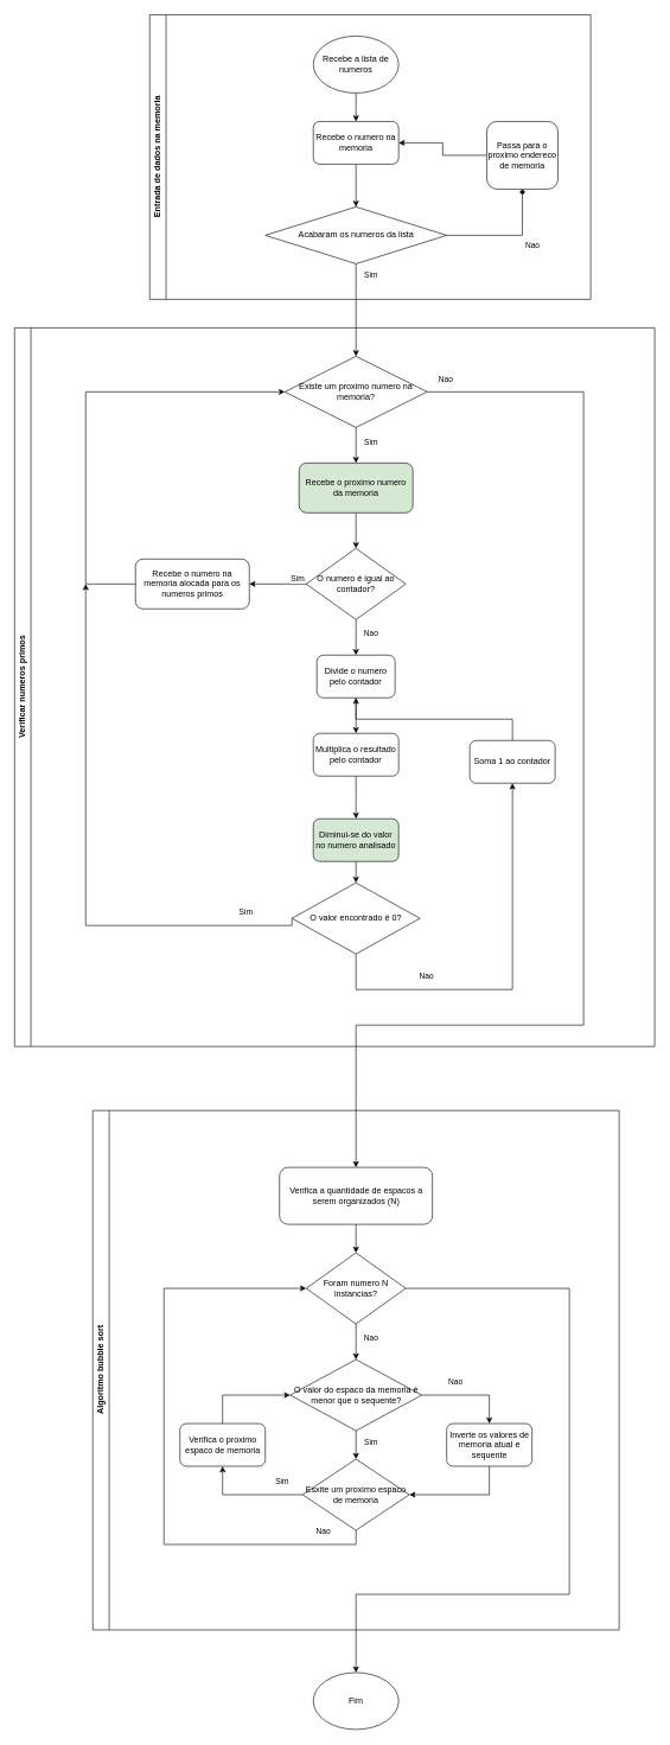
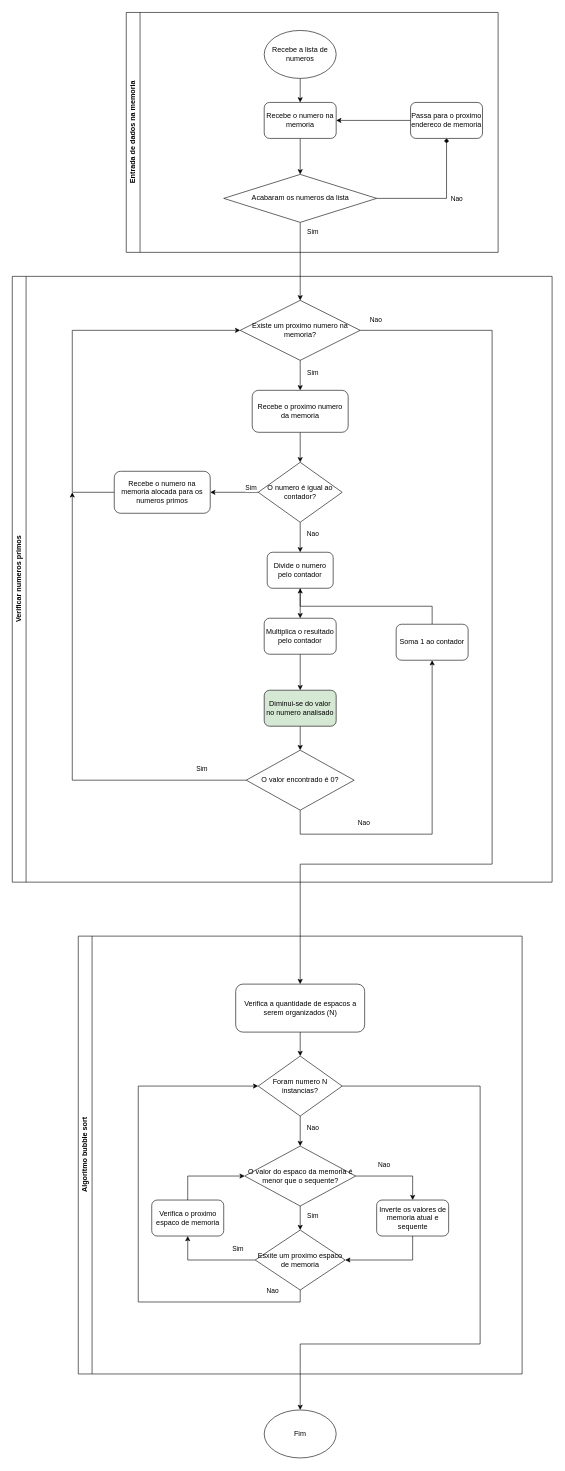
  <mxCell id="0" />
  <mxCell id="1" parent="0" />
  <mxCell id="2" style="edgeStyle=orthogonalEdgeStyle;rounded=0;orthogonalLoop=1;jettySize=auto;html=1;exitX=0.5;exitY=1;exitDx=0;exitDy=0;entryX=0.5;entryY=0;entryDx=0;entryDy=0;" edge="1" parent="1" source="3"><mxGeometry relative="1" as="geometry"><mxPoint x="500" y="170" as="targetPoint" /></mxGeometry></mxCell>
  <mxCell id="3" value="&lt;div&gt;Recebe a lista de numeros&lt;/div&gt;" style="ellipse;whiteSpace=wrap;html=1;" vertex="1" parent="1"><mxGeometry x="440" y="50" width="120" height="80" as="geometry" /></mxCell>
  <mxCell id="4" style="edgeStyle=orthogonalEdgeStyle;rounded=0;orthogonalLoop=1;jettySize=auto;html=1;exitX=0.5;exitY=1;exitDx=0;exitDy=0;entryX=0.5;entryY=0;entryDx=0;entryDy=0;" edge="1" parent="1" source="5" target="10"><mxGeometry relative="1" as="geometry" /></mxCell>
  <mxCell id="5" value="Recebe o numero na memoria" style="rounded=1;whiteSpace=wrap;html=1;" vertex="1" parent="1"><mxGeometry x="440" y="170" width="120" height="60" as="geometry" /></mxCell>
  <mxCell id="6" style="edgeStyle=orthogonalEdgeStyle;rounded=0;orthogonalLoop=1;jettySize=auto;html=1;exitX=1;exitY=0.5;exitDx=0;exitDy=0;endArrow=diamond;" edge="1" parent="1" source="10" target="12"><mxGeometry relative="1" as="geometry" /></mxCell>
  <mxCell id="7" value="Nao" style="edgeLabel;html=1;align=center;verticalAlign=middle;resizable=0;points=[];" vertex="1" connectable="0" parent="6"><mxGeometry x="0.205" y="1" relative="1" as="geometry"><mxPoint x="17" y="14" as="offset" /></mxGeometry></mxCell>
  <mxCell id="8" style="edgeStyle=orthogonalEdgeStyle;rounded=0;orthogonalLoop=1;jettySize=auto;html=1;exitX=0.5;exitY=1;exitDx=0;exitDy=0;entryX=0.5;entryY=0;entryDx=0;entryDy=0;" edge="1" parent="1" source="10" target="33"><mxGeometry relative="1" as="geometry"><mxPoint x="500" y="510" as="targetPoint" /></mxGeometry></mxCell>
  <mxCell id="9" value="Sim" style="edgeLabel;html=1;align=center;verticalAlign=middle;resizable=0;points=[];" vertex="1" connectable="0" parent="8"><mxGeometry x="0.093" y="-1" relative="1" as="geometry"><mxPoint x="21" y="-56" as="offset" /></mxGeometry></mxCell>
  <mxCell id="10" value="Acabaram os numeros da lista" style="rhombus;whiteSpace=wrap;html=1;" vertex="1" parent="1"><mxGeometry x="372.5" y="290" width="255" height="80" as="geometry" /></mxCell>
  <mxCell id="11" style="edgeStyle=orthogonalEdgeStyle;rounded=0;orthogonalLoop=1;jettySize=auto;html=1;exitX=0;exitY=0.5;exitDx=0;exitDy=0;entryX=1;entryY=0.5;entryDx=0;entryDy=0;" edge="1" parent="1" source="12" target="5"><mxGeometry relative="1" as="geometry" /></mxCell>
- <mxCell id="12" value="Passa para o proximo endereco de memoria" style="rounded=1;whiteSpace=wrap;html=1;" vertex="1" parent="1"><mxGeometry x="684" y="170" width="100" height="95" as="geometry" /></mxCell>
+ <mxCell id="12" value="Passa para o proximo endereco de memoria" style="rounded=1;whiteSpace=wrap;html=1;" vertex="1" parent="1"><mxGeometry x="684" y="170" width="120" height="60" as="geometry" /></mxCell>
  <mxCell id="13" value="&lt;div&gt;Entrada de dados na memoria&lt;/div&gt;" style="swimlane;horizontal=0;whiteSpace=wrap;html=1;" vertex="1" parent="1"><mxGeometry x="210" y="20" width="620" height="400" as="geometry" /></mxCell>
  <mxCell id="14" style="edgeStyle=orthogonalEdgeStyle;rounded=0;orthogonalLoop=1;jettySize=auto;html=1;exitX=0.5;exitY=1;exitDx=0;exitDy=0;entryX=0.5;entryY=0;entryDx=0;entryDy=0;" edge="1" parent="1" source="16" target="18"><mxGeometry relative="1" as="geometry" /></mxCell>
  <mxCell id="15" value="Nao" style="edgeLabel;html=1;align=center;verticalAlign=middle;resizable=0;points=[];" vertex="1" connectable="0" parent="14"><mxGeometry x="0.053" y="3" relative="1" as="geometry"><mxPoint x="17" y="-7" as="offset" /></mxGeometry></mxCell>
  <mxCell id="16" value="O numero é igual ao contador?" style="rhombus;whiteSpace=wrap;html=1;" vertex="1" parent="1"><mxGeometry x="430" y="770" width="140" height="100" as="geometry" /></mxCell>
  <mxCell id="17" style="edgeStyle=orthogonalEdgeStyle;rounded=0;orthogonalLoop=1;jettySize=auto;html=1;exitX=0.5;exitY=1;exitDx=0;exitDy=0;entryX=0.5;entryY=0;entryDx=0;entryDy=0;" edge="1" parent="1" source="18" target="20"><mxGeometry relative="1" as="geometry" /></mxCell>
  <mxCell id="18" value="Divide o numero pelo contador" style="rounded=1;whiteSpace=wrap;html=1;" vertex="1" parent="1"><mxGeometry x="445" y="920" width="110" height="60" as="geometry" /></mxCell>
  <mxCell id="19" style="edgeStyle=orthogonalEdgeStyle;rounded=0;orthogonalLoop=1;jettySize=auto;html=1;exitX=0.5;exitY=1;exitDx=0;exitDy=0;entryX=0.5;entryY=0;entryDx=0;entryDy=0;" edge="1" parent="1" source="20"><mxGeometry relative="1" as="geometry"><mxPoint x="500" y="1150" as="targetPoint" /></mxGeometry></mxCell>
  <mxCell id="20" value="Multiplica o resultado pelo contador" style="rounded=1;whiteSpace=wrap;html=1;" vertex="1" parent="1"><mxGeometry x="440" y="1030" width="120" height="60" as="geometry" /></mxCell>
  <mxCell id="21" style="edgeStyle=orthogonalEdgeStyle;rounded=0;orthogonalLoop=1;jettySize=auto;html=1;exitX=0.5;exitY=1;exitDx=0;exitDy=0;entryX=0.5;entryY=0;entryDx=0;entryDy=0;" edge="1" parent="1" source="22" target="25"><mxGeometry relative="1" as="geometry" /></mxCell>
  <mxCell id="22" value="Diminui-se do valor no numero analisado " style="rounded=1;whiteSpace=wrap;html=1;fillColor=#d5e8d4;" vertex="1" parent="1"><mxGeometry x="440" y="1150" width="120" height="60" as="geometry" /></mxCell>
  <mxCell id="23" style="edgeStyle=orthogonalEdgeStyle;rounded=0;orthogonalLoop=1;jettySize=auto;html=1;exitX=0.5;exitY=1;exitDx=0;exitDy=0;entryX=0.5;entryY=1;entryDx=0;entryDy=0;" edge="1" parent="1" source="25" target="27"><mxGeometry relative="1" as="geometry"><Array as="points"><mxPoint x="500" y="1390" /><mxPoint x="720" y="1390" /></Array></mxGeometry></mxCell>
  <mxCell id="24" value="&lt;div&gt;Nao&lt;/div&gt;" style="edgeLabel;html=1;align=center;verticalAlign=middle;resizable=0;points=[];" vertex="1" connectable="0" parent="23"><mxGeometry x="-0.3" y="4" relative="1" as="geometry"><mxPoint x="-48" y="-16" as="offset" /></mxGeometry></mxCell>
- <mxCell id="25" value="O valor encontrado é 0?" style="rhombus;whiteSpace=wrap;html=1;" vertex="1" parent="1"><mxGeometry x="410" y="1240" width="180" height="100" as="geometry" /></mxCell>
+ <mxCell id="25" value="O valor encontrado é 0?" style="rhombus;whiteSpace=wrap;html=1;" vertex="1" parent="1"><mxGeometry x="410" y="1250" width="180" height="100" as="geometry" /></mxCell>
  <mxCell id="26" style="edgeStyle=orthogonalEdgeStyle;rounded=0;orthogonalLoop=1;jettySize=auto;html=1;exitX=0.5;exitY=0;exitDx=0;exitDy=0;" edge="1" parent="1" source="27" target="18"><mxGeometry relative="1" as="geometry"><mxPoint x="990" y="830" as="targetPoint" /></mxGeometry></mxCell>
  <mxCell id="27" value="Soma 1 ao contador" style="rounded=1;whiteSpace=wrap;html=1;" vertex="1" parent="1"><mxGeometry x="660" y="1040" width="120" height="60" as="geometry" /></mxCell>
  <mxCell id="28" value="Verificar numeros primos" style="swimlane;horizontal=0;whiteSpace=wrap;html=1;" vertex="1" parent="1"><mxGeometry x="20" y="460" width="900" height="1010" as="geometry" /></mxCell>
  <mxCell id="29" style="edgeStyle=orthogonalEdgeStyle;rounded=0;orthogonalLoop=1;jettySize=auto;html=1;exitX=0.5;exitY=1;exitDx=0;exitDy=0;entryX=0.5;entryY=0;entryDx=0;entryDy=0;" edge="1" parent="1" source="33" target="35"><mxGeometry relative="1" as="geometry" /></mxCell>
  <mxCell id="30" value="&lt;div&gt;Sim&lt;/div&gt;" style="edgeLabel;html=1;align=center;verticalAlign=middle;resizable=0;points=[];" vertex="1" connectable="0" parent="29"><mxGeometry x="-0.52" y="-6" relative="1" as="geometry"><mxPoint x="26" y="8" as="offset" /></mxGeometry></mxCell>
  <mxCell id="31" style="edgeStyle=orthogonalEdgeStyle;rounded=0;orthogonalLoop=1;jettySize=auto;html=1;exitX=1;exitY=0.5;exitDx=0;exitDy=0;entryX=0.5;entryY=0;entryDx=0;entryDy=0;" edge="1" parent="1" source="33" target="44"><mxGeometry relative="1" as="geometry"><mxPoint x="505" y="1640" as="targetPoint" /><Array as="points"><mxPoint x="820" y="550" /><mxPoint x="820" y="1440" /><mxPoint x="500" y="1440" /></Array></mxGeometry></mxCell>
  <mxCell id="32" value="&lt;div&gt;Nao&lt;/div&gt;" style="edgeLabel;html=1;align=center;verticalAlign=middle;resizable=0;points=[];" vertex="1" connectable="0" parent="31"><mxGeometry x="-0.725" y="-2" relative="1" as="geometry"><mxPoint x="-193" y="-22" as="offset" /></mxGeometry></mxCell>
  <mxCell id="33" value="&lt;div&gt;Existe um proximo numero na memoria?&lt;/div&gt;" style="rhombus;whiteSpace=wrap;html=1;" vertex="1" parent="1"><mxGeometry x="400" y="500" width="200" height="100" as="geometry" /></mxCell>
  <mxCell id="34" style="edgeStyle=orthogonalEdgeStyle;rounded=0;orthogonalLoop=1;jettySize=auto;html=1;exitX=0.5;exitY=1;exitDx=0;exitDy=0;entryX=0.5;entryY=0;entryDx=0;entryDy=0;" edge="1" parent="1" source="35" target="16"><mxGeometry relative="1" as="geometry" /></mxCell>
- <mxCell id="35" value="Recebe o proximo numero da memoria" style="rounded=1;whiteSpace=wrap;html=1;fillColor=#d5e8d4;" vertex="1" parent="1"><mxGeometry x="420" y="650" width="160" height="70" as="geometry" /></mxCell>
+ <mxCell id="35" value="Recebe o proximo numero da memoria" style="rounded=1;whiteSpace=wrap;html=1;" vertex="1" parent="1"><mxGeometry x="420" y="650" width="160" height="70" as="geometry" /></mxCell>
  <mxCell id="36" style="edgeStyle=orthogonalEdgeStyle;rounded=0;orthogonalLoop=1;jettySize=auto;html=1;exitX=0;exitY=0.5;exitDx=0;exitDy=0;entryX=1;entryY=0.5;entryDx=0;entryDy=0;" edge="1" parent="1" source="16" target="39"><mxGeometry relative="1" as="geometry"><mxPoint x="325" y="1069.41" as="targetPoint" /><mxPoint x="235" y="1069.41" as="sourcePoint" /></mxGeometry></mxCell>
  <mxCell id="37" value="Sim" style="edgeLabel;html=1;align=center;verticalAlign=middle;resizable=0;points=[];" vertex="1" connectable="0" parent="36"><mxGeometry x="-0.381" y="1" relative="1" as="geometry"><mxPoint x="12" y="-9" as="offset" /></mxGeometry></mxCell>
  <mxCell id="38" style="edgeStyle=orthogonalEdgeStyle;rounded=0;orthogonalLoop=1;jettySize=auto;html=1;exitX=0;exitY=0.5;exitDx=0;exitDy=0;entryX=0;entryY=0.5;entryDx=0;entryDy=0;" edge="1" parent="1" source="39" target="33"><mxGeometry relative="1" as="geometry"><Array as="points"><mxPoint x="120" y="820" /><mxPoint x="120" y="550" /></Array></mxGeometry></mxCell>
  <mxCell id="39" value="Recebe o numero na memoria alocada para os numeros primos" style="rounded=1;whiteSpace=wrap;html=1;" vertex="1" parent="1"><mxGeometry x="190" y="785" width="160" height="70" as="geometry" /></mxCell>
  <mxCell id="40" style="edgeStyle=orthogonalEdgeStyle;rounded=0;orthogonalLoop=1;jettySize=auto;html=1;exitX=0;exitY=0.5;exitDx=0;exitDy=0;" edge="1" parent="1" source="25"><mxGeometry relative="1" as="geometry"><mxPoint x="120" y="820" as="targetPoint" /><mxPoint x="70" y="1400" as="sourcePoint" /><Array as="points"><mxPoint x="120" y="1300" /><mxPoint x="120" y="820" /></Array></mxGeometry></mxCell>
  <mxCell id="41" value="&lt;div&gt;Sim&lt;/div&gt;" style="edgeLabel;html=1;align=center;verticalAlign=middle;resizable=0;points=[];" vertex="1" connectable="0" parent="40"><mxGeometry x="-0.769" y="3" relative="1" as="geometry"><mxPoint x="14" y="-23" as="offset" /></mxGeometry></mxCell>
  <mxCell id="42" value="Algoritmo bubble sort" style="swimlane;horizontal=0;whiteSpace=wrap;html=1;" vertex="1" parent="1"><mxGeometry x="130" y="1560" width="740" height="730" as="geometry" /></mxCell>
  <mxCell id="43" style="edgeStyle=orthogonalEdgeStyle;rounded=0;orthogonalLoop=1;jettySize=auto;html=1;exitX=0.5;exitY=1;exitDx=0;exitDy=0;entryX=0.5;entryY=0;entryDx=0;entryDy=0;" edge="1" parent="1" source="44" target="49"><mxGeometry relative="1" as="geometry" /></mxCell>
  <mxCell id="44" value="Verifica a quantidade de espacos a serem organizados (N)" style="rounded=1;whiteSpace=wrap;html=1;" vertex="1" parent="1"><mxGeometry x="392.5" y="1640" width="215" height="80" as="geometry" /></mxCell>
  <mxCell id="45" value="Fim" style="ellipse;whiteSpace=wrap;html=1;" vertex="1" parent="1"><mxGeometry x="440" y="2350" width="120" height="80" as="geometry" /></mxCell>
  <mxCell id="46" style="edgeStyle=orthogonalEdgeStyle;rounded=0;orthogonalLoop=1;jettySize=auto;html=1;exitX=0.5;exitY=1;exitDx=0;exitDy=0;entryX=0.5;entryY=0;entryDx=0;entryDy=0;" edge="1" parent="1" source="49"><mxGeometry relative="1" as="geometry"><mxPoint x="500" y="1910" as="targetPoint" /></mxGeometry></mxCell>
  <mxCell id="47" value="Nao" style="edgeLabel;html=1;align=center;verticalAlign=middle;resizable=0;points=[];" vertex="1" connectable="0" parent="46"><mxGeometry x="0.053" y="3" relative="1" as="geometry"><mxPoint x="17" y="-7" as="offset" /></mxGeometry></mxCell>
  <mxCell id="48" style="edgeStyle=orthogonalEdgeStyle;rounded=0;orthogonalLoop=1;jettySize=auto;html=1;exitX=1;exitY=0.5;exitDx=0;exitDy=0;entryX=0.5;entryY=0;entryDx=0;entryDy=0;" edge="1" parent="1" source="49" target="45"><mxGeometry relative="1" as="geometry"><mxPoint x="640" y="2320" as="targetPoint" /><Array as="points"><mxPoint x="800" y="1810" /><mxPoint x="800" y="2240" /><mxPoint x="500" y="2240" /></Array></mxGeometry></mxCell>
  <mxCell id="49" value="Foram numero N instancias?" style="rhombus;whiteSpace=wrap;html=1;" vertex="1" parent="1"><mxGeometry x="430" y="1760" width="140" height="100" as="geometry" /></mxCell>
  <mxCell id="50" style="edgeStyle=orthogonalEdgeStyle;rounded=0;orthogonalLoop=1;jettySize=auto;html=1;exitX=0.5;exitY=1;exitDx=0;exitDy=0;entryX=0.5;entryY=0;entryDx=0;entryDy=0;" edge="1" parent="1" source="54"><mxGeometry relative="1" as="geometry"><mxPoint x="500" y="2050" as="targetPoint" /></mxGeometry></mxCell>
  <mxCell id="51" value="Sim" style="edgeLabel;html=1;align=center;verticalAlign=middle;resizable=0;points=[];" vertex="1" connectable="0" parent="50"><mxGeometry x="-0.272" y="-1" relative="1" as="geometry"><mxPoint x="21" as="offset" /></mxGeometry></mxCell>
  <mxCell id="52" style="edgeStyle=orthogonalEdgeStyle;rounded=0;orthogonalLoop=1;jettySize=auto;html=1;exitX=1;exitY=0.5;exitDx=0;exitDy=0;entryX=0.5;entryY=0;entryDx=0;entryDy=0;" edge="1" parent="1" source="54" target="63"><mxGeometry relative="1" as="geometry" /></mxCell>
  <mxCell id="53" value="Nao" style="edgeLabel;html=1;align=center;verticalAlign=middle;resizable=0;points=[];" vertex="1" connectable="0" parent="52"><mxGeometry x="-0.178" y="-4" relative="1" as="geometry"><mxPoint x="-8" y="-24" as="offset" /></mxGeometry></mxCell>
  <mxCell id="54" value="O valor do espaco da memoria é menor que o sequente?" style="rhombus;whiteSpace=wrap;html=1;" vertex="1" parent="1"><mxGeometry x="407.5" y="1910" width="185" height="100" as="geometry" /></mxCell>
  <mxCell id="55" style="edgeStyle=orthogonalEdgeStyle;rounded=0;orthogonalLoop=1;jettySize=auto;html=1;exitX=0;exitY=0.5;exitDx=0;exitDy=0;entryX=0.5;entryY=1;entryDx=0;entryDy=0;" edge="1" parent="1" source="59" target="61"><mxGeometry relative="1" as="geometry"><mxPoint x="280" y="2100" as="targetPoint" /><Array as="points"><mxPoint x="312" y="2100" /></Array></mxGeometry></mxCell>
  <mxCell id="56" value="Sim" style="edgeLabel;html=1;align=center;verticalAlign=middle;resizable=0;points=[];" vertex="1" connectable="0" parent="55"><mxGeometry x="-0.863" relative="1" as="geometry"><mxPoint x="-20" y="-20" as="offset" /></mxGeometry></mxCell>
  <mxCell id="57" style="edgeStyle=orthogonalEdgeStyle;rounded=0;orthogonalLoop=1;jettySize=auto;html=1;exitX=0.5;exitY=1;exitDx=0;exitDy=0;entryX=0;entryY=0.5;entryDx=0;entryDy=0;" edge="1" parent="1" source="59" target="49"><mxGeometry relative="1" as="geometry"><Array as="points"><mxPoint x="500" y="2170" /><mxPoint x="230" y="2170" /><mxPoint x="230" y="1810" /></Array></mxGeometry></mxCell>
  <mxCell id="58" value="&lt;div&gt;Nao&lt;/div&gt;" style="edgeLabel;html=1;align=center;verticalAlign=middle;resizable=0;points=[];" vertex="1" connectable="0" parent="57"><mxGeometry x="-0.843" relative="1" as="geometry"><mxPoint y="-20" as="offset" /></mxGeometry></mxCell>
  <mxCell id="59" value="&lt;div&gt;Esxite um proximo espaco de memoria&lt;/div&gt;" style="rhombus;whiteSpace=wrap;html=1;" vertex="1" parent="1"><mxGeometry x="425" y="2050" width="150" height="100" as="geometry" /></mxCell>
  <mxCell id="60" style="edgeStyle=orthogonalEdgeStyle;rounded=0;orthogonalLoop=1;jettySize=auto;html=1;exitX=0.5;exitY=0;exitDx=0;exitDy=0;entryX=0;entryY=0.5;entryDx=0;entryDy=0;" edge="1" parent="1" source="61" target="54"><mxGeometry relative="1" as="geometry" /></mxCell>
  <mxCell id="61" value="Verifica o proximo espaco de memoria" style="rounded=1;whiteSpace=wrap;html=1;" vertex="1" parent="1"><mxGeometry x="252.5" y="2000" width="120" height="60" as="geometry" /></mxCell>
  <mxCell id="62" style="edgeStyle=orthogonalEdgeStyle;rounded=0;orthogonalLoop=1;jettySize=auto;html=1;exitX=0.5;exitY=1;exitDx=0;exitDy=0;entryX=1;entryY=0.5;entryDx=0;entryDy=0;" edge="1" parent="1" source="63" target="59"><mxGeometry relative="1" as="geometry" /></mxCell>
  <mxCell id="63" value="Inverte os valores de memoria atual e sequente" style="rounded=1;whiteSpace=wrap;html=1;" vertex="1" parent="1"><mxGeometry x="627.5" y="2000" width="120" height="60" as="geometry" /></mxCell>
